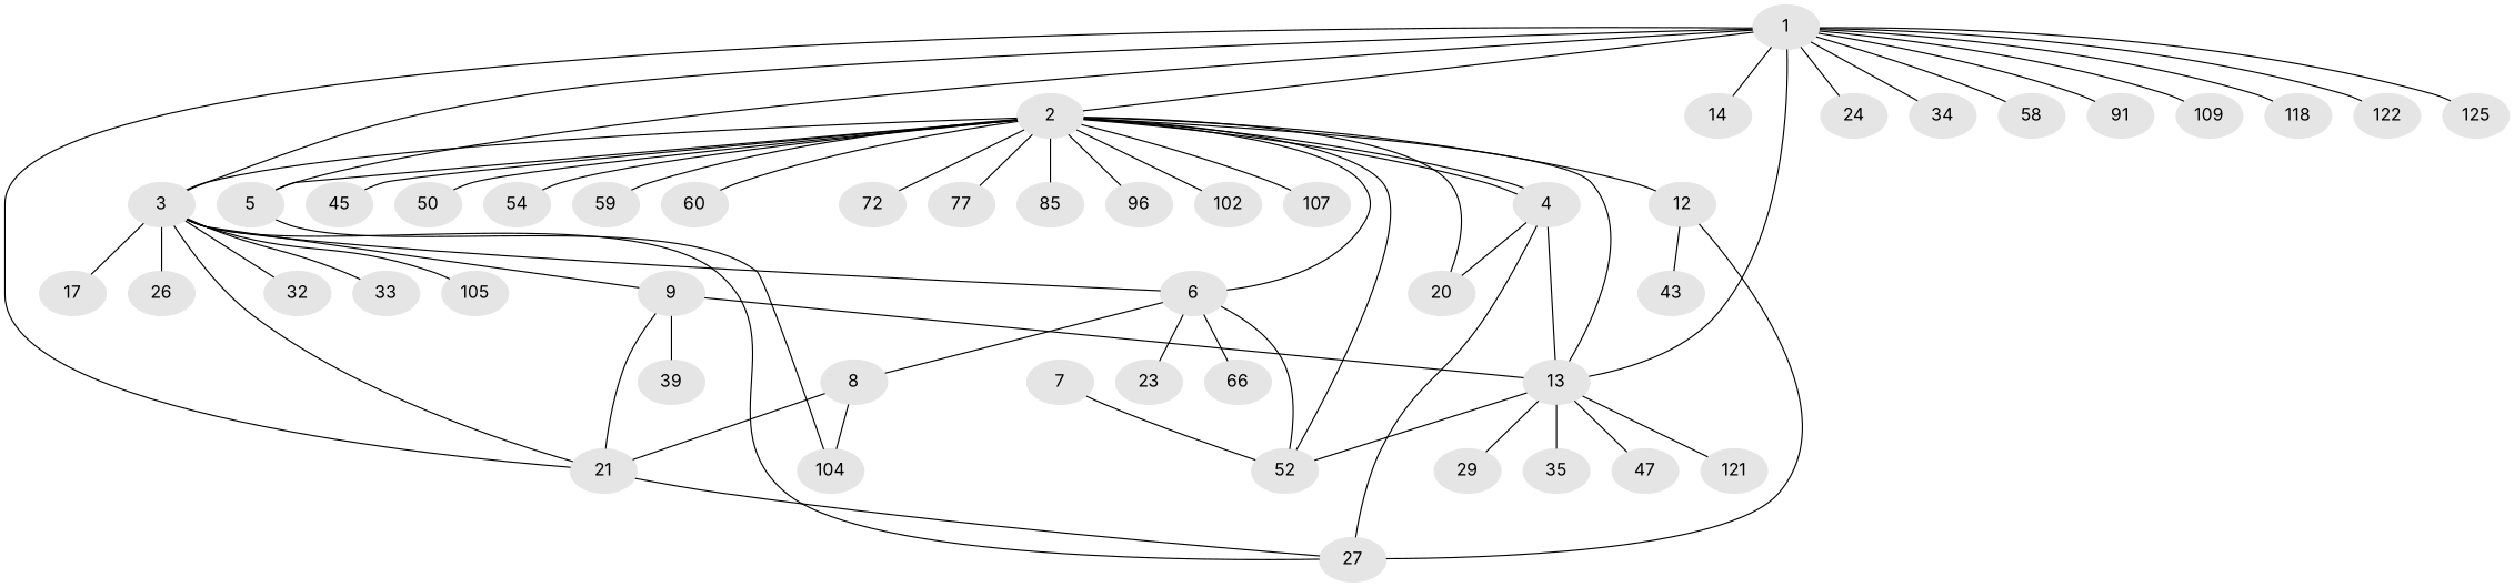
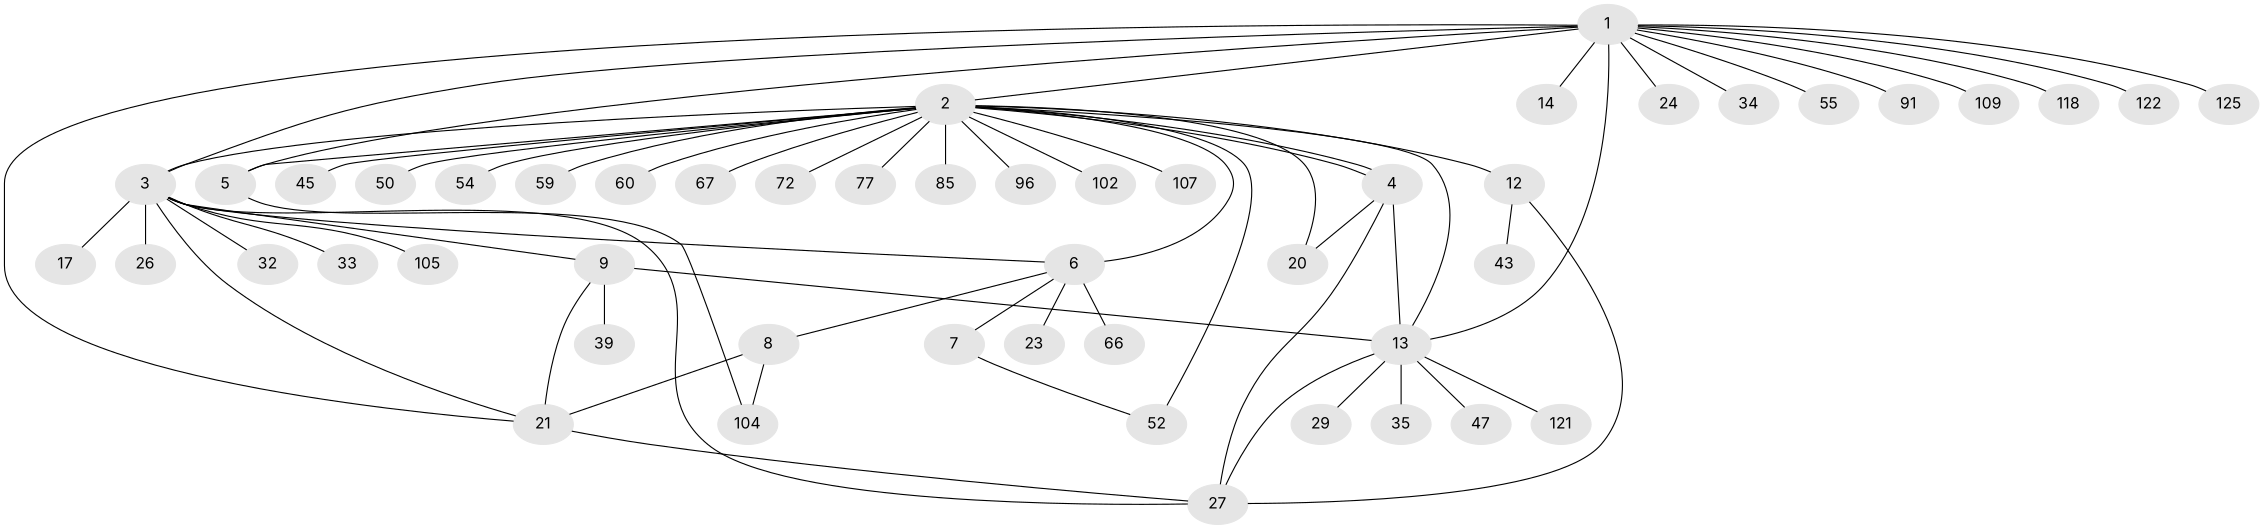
  graph {
    fontname=Inter
    node [color=gray90 fontname=Inter style=filled]
    edge [fontname=Inter]
    2 [super="+25+42+10+28"]
    3
    5 [super="+30+62+94+97+73"]
    13 [super="+16+44+78+83+86+123+75+111+36+18+64"]
    4 [super="+68+37"]
    6
    12 [super="+22+113+15"]
    45
    50
    52 [super="+90"]
    54
    59 [super="+115+71"]
    60 [super="+81+76"]
+   67
    72
    77
    85
    96
    102
    107
    20
    1
    14
    21 [super="+31+84+82+58"]
    24
    34
-   55 [label=58]
+   55
    91
    109
    118
    122
    125
    9 [super="+48+103"]
    17
    26
    27 [super="+74+116+112"]
    32 [super="+120+110"]
    33 [super="+92"]
    105
    104
    29
    35
    47 [super="+89"]
    121
    7
    8 [super="+11"]
    23
    66
    43 [super="+101"]
    39
    2 -- 3 [weight=3]
    2 -- 5
    2 -- 13
    2 -- 4 [weight=2]
    2 -- 4
    2 -- 6 [weight=2]
    2 -- 12 [weight=2]
    2 -- 45
    2 -- 50
    2 -- 52
    2 -- 54 [weight=2]
    2 -- 59 [weight=2]
    2 -- 60 [weight=3]
+   2 -- 67
    2 -- 72
    2 -- 77
    2 -- 85
    2 -- 96
    2 -- 102
    2 -- 107
    2 -- 20
    3 -- 6
    3 -- 21
    3 -- 9
    3 -- 17
    3 -- 26
    3 -- 27
    3 -- 32
    3 -- 33
    3 -- 105
    5 -- 104
-   13 -- 52
+   13 -- 27
    13 -- 29
    13 -- 35
    13 -- 47
    13 -- 121
    4 -- 13
    4 -- 20
    4 -- 27
-   6 -- 52
+   6 -- 7
    6 -- 8
    6 -- 23
    6 -- 66
    12 -- 27
    12 -- 43
    1 -- 2 [weight=3]
    1 -- 3
    1 -- 5
    1 -- 13 [weight=2]
    1 -- 14
    1 -- 21
    1 -- 24
    1 -- 34
    1 -- 55
    1 -- 91
    1 -- 109
    1 -- 118
    1 -- 122
    1 -- 125
    21 -- 27
    9 -- 13 [weight=2]
    9 -- 21
    9 -- 39
    7 -- 52
    8 -- 21
    8 -- 104
  }
